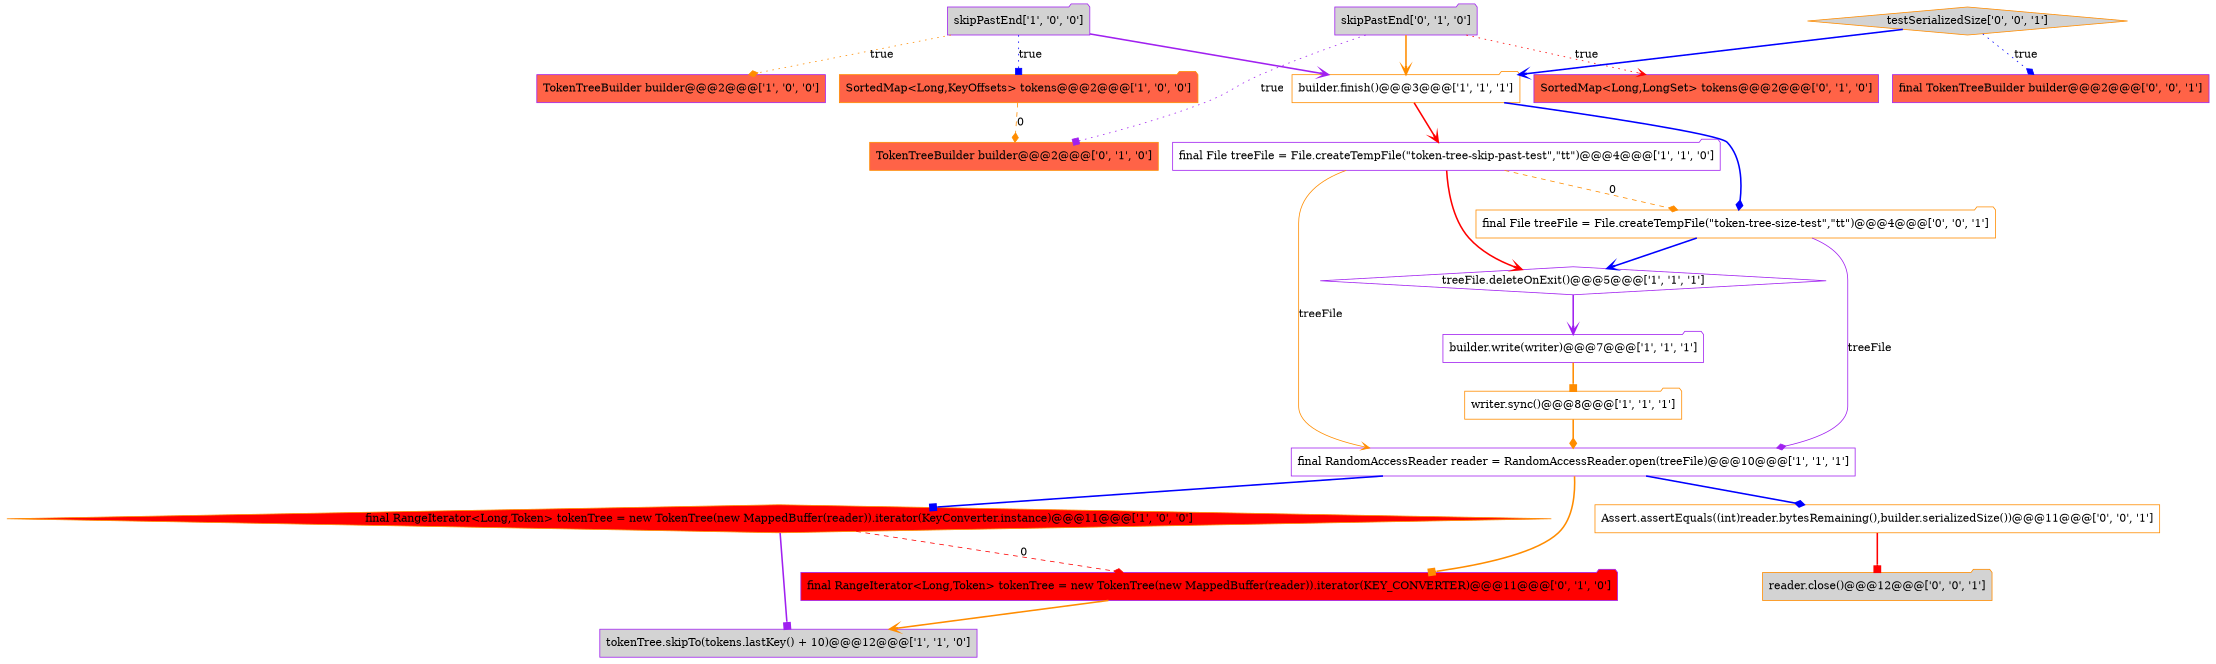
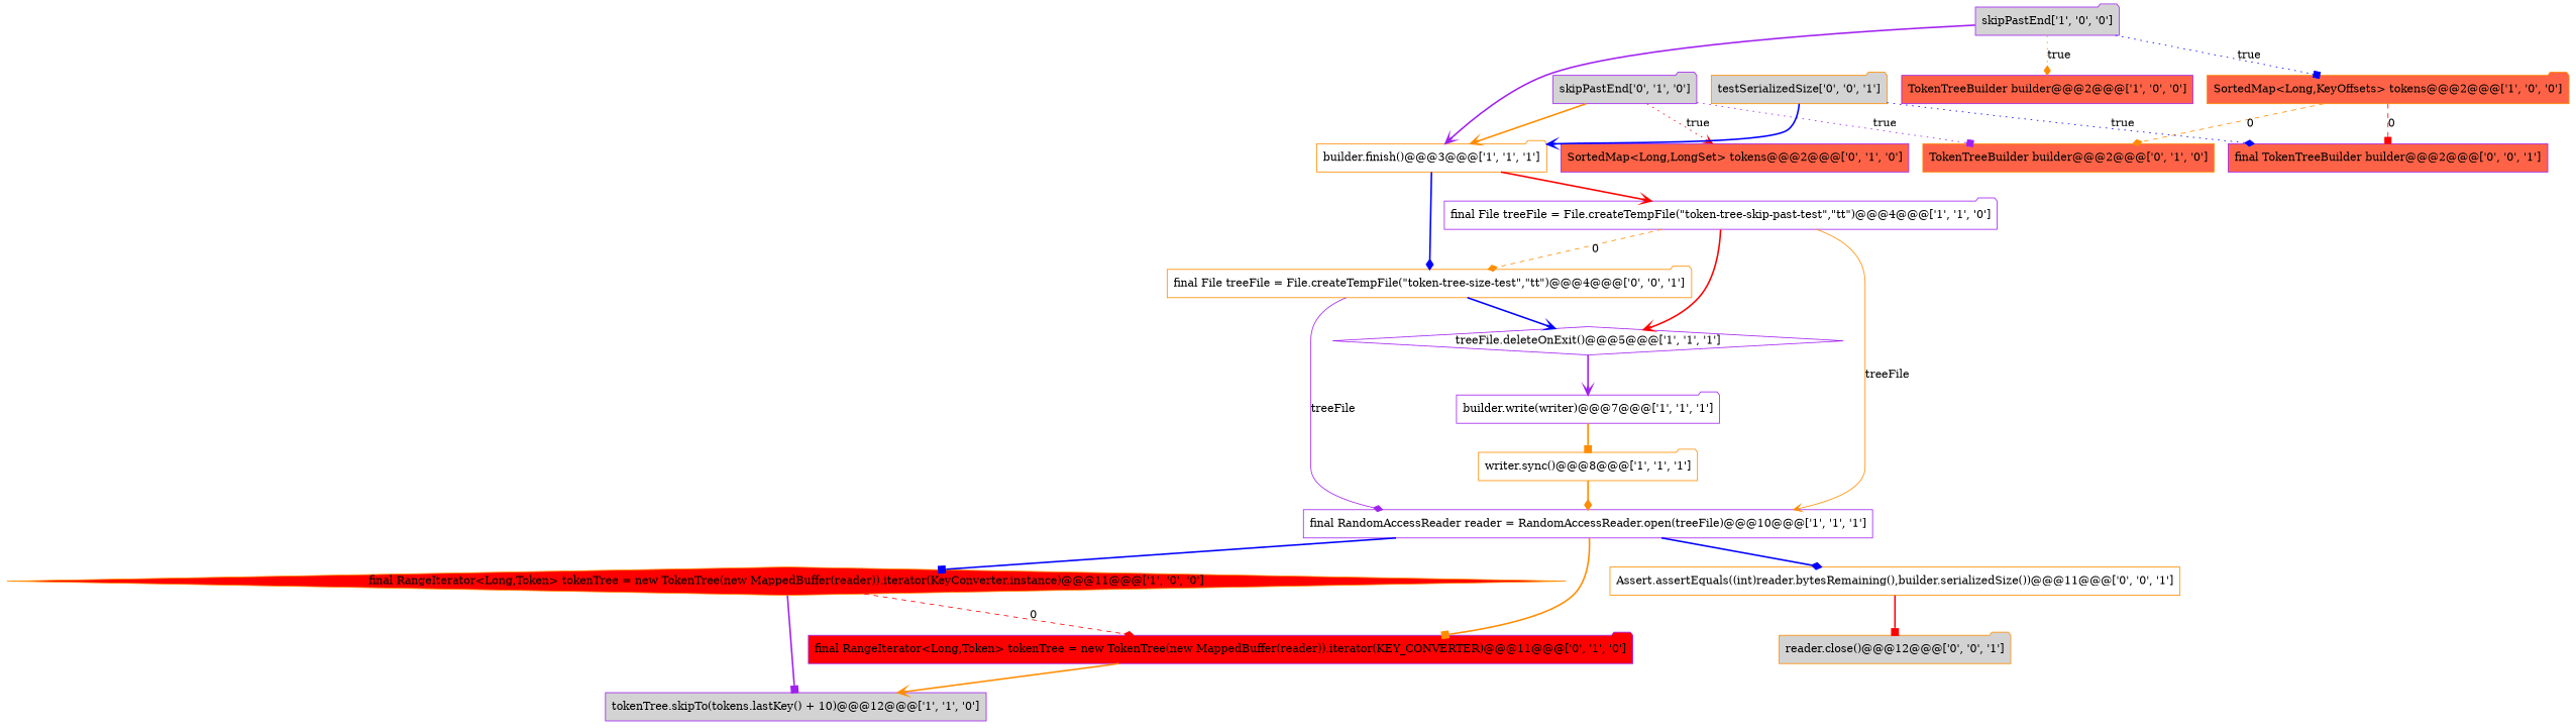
  digraph {
    node [color=purple fillcolor=white shape=folder style=filled]
    edge [arrowhead=vee color=darkorange style=bold]
    n1 [label="final File treeFile = File.createTempFile(\"token-tree-skip-past-test\",\"tt\")@@@4@@@['1', '1', '0']"]
    n2 [label="final RandomAccessReader reader = RandomAccessReader.open(treeFile)@@@10@@@['1', '1', '1']" shape=box]
    n3 [color=darkorange label="final File treeFile = File.createTempFile(\"token-tree-size-test\",\"tt\")@@@4@@@['0', '0', '1']"]
    n4 [label="treeFile.deleteOnExit()@@@5@@@['1', '1', '1']" shape=diamond]
    n5 [color=darkorange fillcolor=red label="final RangeIterator<Long,Token> tokenTree = new TokenTree(new MappedBuffer(reader)).iterator(KeyConverter.instance)@@@11@@@['1', '0', '0']" shape=diamond]
    n6 [fillcolor=red label="final RangeIterator<Long,Token> tokenTree = new TokenTree(new MappedBuffer(reader)).iterator(KEY_CONVERTER)@@@11@@@['0', '1', '0']"]
    n7 [color=darkorange label="Assert.assertEquals((int)reader.bytesRemaining(),builder.serializedSize())@@@11@@@['0', '0', '1']" shape=box]
    n8 [label="builder.write(writer)@@@7@@@['1', '1', '1']"]
    n9 [fillcolor=lightgray label="tokenTree.skipTo(tokens.lastKey() + 10)@@@12@@@['1', '1', '0']" shape=box]
    n10 [color=darkorange fillcolor=lightgray label="reader.close()@@@12@@@['0', '0', '1']"]
    n11 [fillcolor=lightgray label="skipPastEnd['1', '0', '0']"]
    n12 [fillcolor=tomato label="TokenTreeBuilder builder@@@2@@@['1', '0', '0']" shape=box]
    n13 [color=darkorange label="builder.finish()@@@3@@@['1', '1', '1']"]
    n14 [color=darkorange fillcolor=tomato label="SortedMap<Long,KeyOffsets> tokens@@@2@@@['1', '0', '0']"]
    n15 [color=darkorange fillcolor=tomato label="TokenTreeBuilder builder@@@2@@@['0', '1', '0']" shape=box]
    n16 [fillcolor=tomato label="final TokenTreeBuilder builder@@@2@@@['0', '0', '1']" shape=box]
    n17 [color=darkorange label="writer.sync()@@@8@@@['1', '1', '1']"]
    n18 [fillcolor=lightgray label="skipPastEnd['0', '1', '0']"]
    n19 [fillcolor=tomato label="SortedMap<Long,LongSet> tokens@@@2@@@['0', '1', '0']" shape=box]
-   n20 [color=darkorange fillcolor=lightgray label="testSerializedSize['0', '0', '1']" shape=diamond]
+   n20 [color=darkorange fillcolor=lightgray label="testSerializedSize['0', '0', '1']"]
    n1 -> n2 [label=treeFile style=solid]
    n1 -> n3 [arrowhead=diamond label=0 style=dashed]
    n1 -> n4 [color=red]
    n2 -> n5 [arrowhead=box color=blue]
    n2 -> n6 [arrowhead=box]
    n2 -> n7 [arrowhead=diamond color=blue]
    n3 -> n2 [arrowhead=diamond color=purple label=treeFile style=solid]
    n3 -> n4 [color=blue]
    n4 -> n8 [color=purple]
    n5 -> n6 [arrowhead=diamond color=red label=0 style=dashed]
    n5 -> n9 [arrowhead=box color=purple]
    n6 -> n9
    n7 -> n10 [arrowhead=box color=red]
    n8 -> n17 [arrowhead=box]
    n11 -> n12 [arrowhead=diamond label=true style=dotted]
    n11 -> n13 [color=purple]
    n11 -> n14 [arrowhead=box color=blue label=true style=dotted]
    n13 -> n1 [color=red]
    n13 -> n3 [arrowhead=diamond color=blue]
    n14 -> n15 [arrowhead=diamond label=0 style=dashed]
+   n14 -> n16 [arrowhead=box color=red label=0 style=dashed]
    n17 -> n2 [arrowhead=diamond]
    n18 -> n13
    n18 -> n15 [arrowhead=box color=purple label=true style=dotted]
    n18 -> n19 [color=red label=true style=dotted]
    n20 -> n13 [color=blue]
    n20 -> n16 [arrowhead=diamond color=blue label=true style=dotted]
  }
